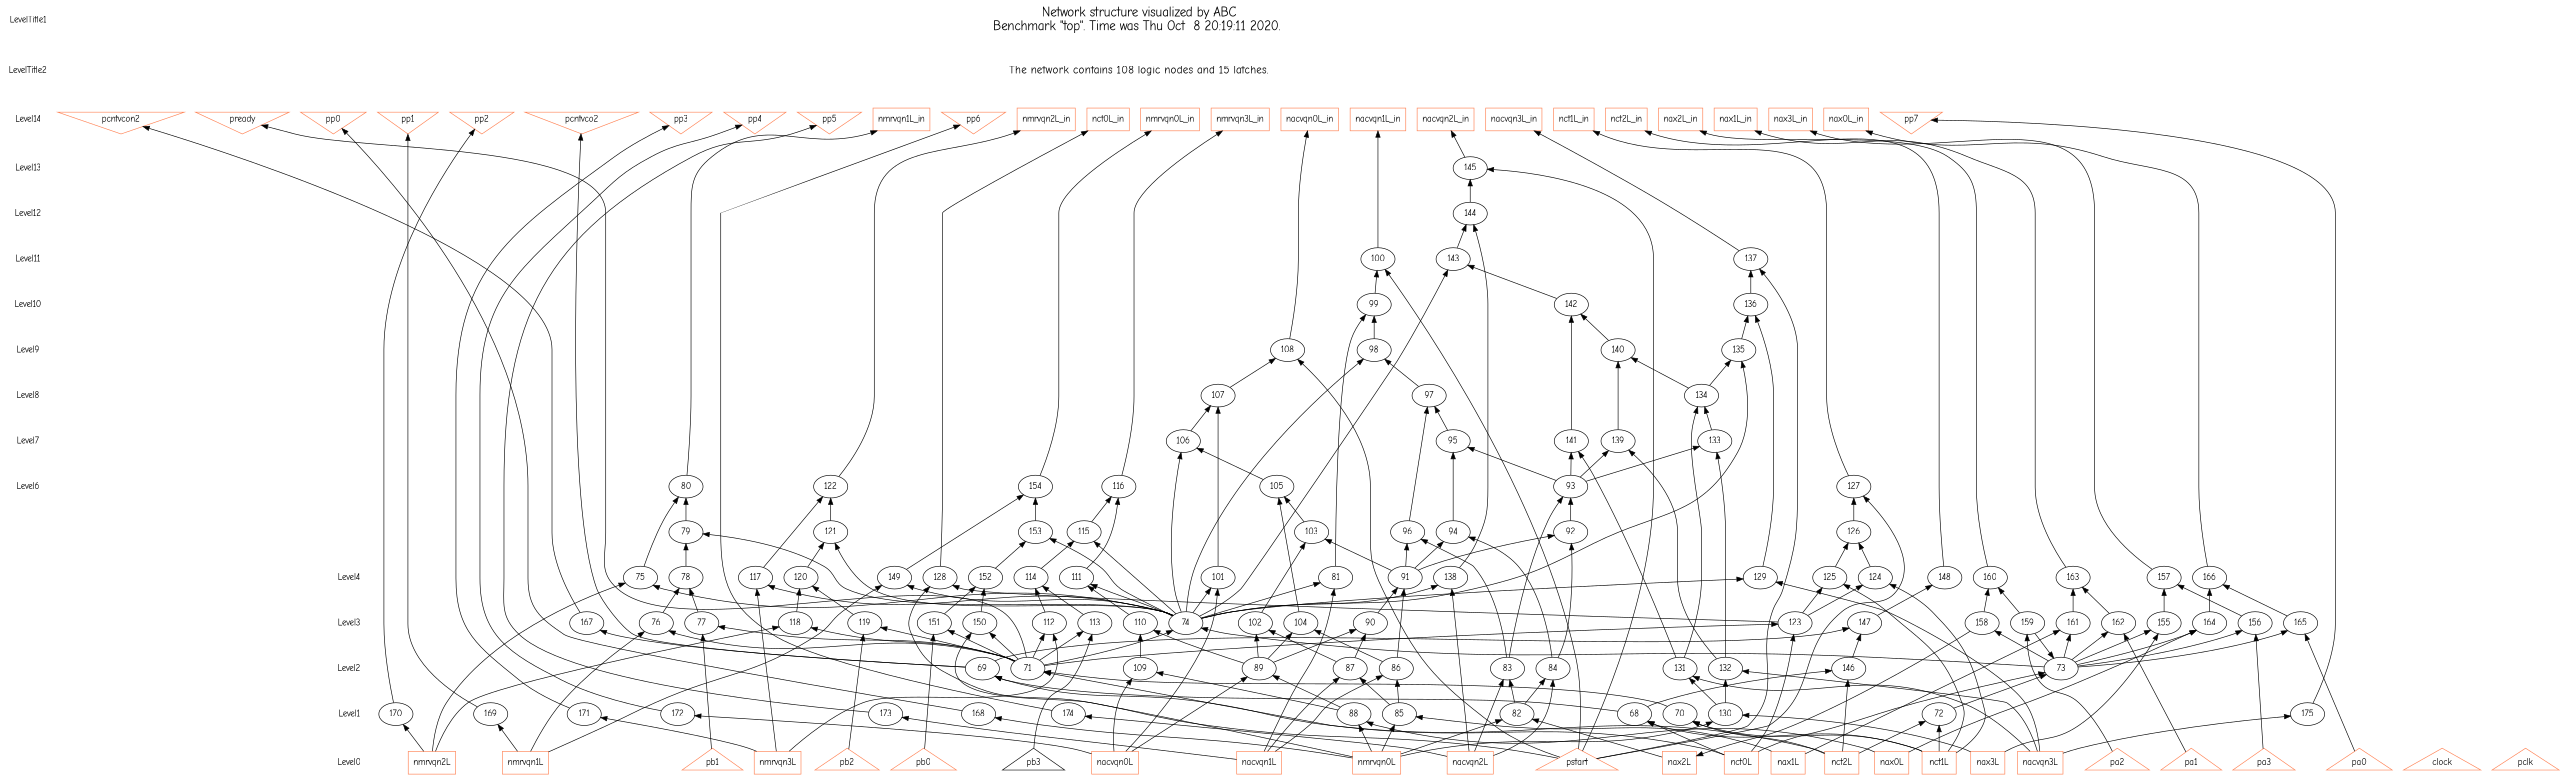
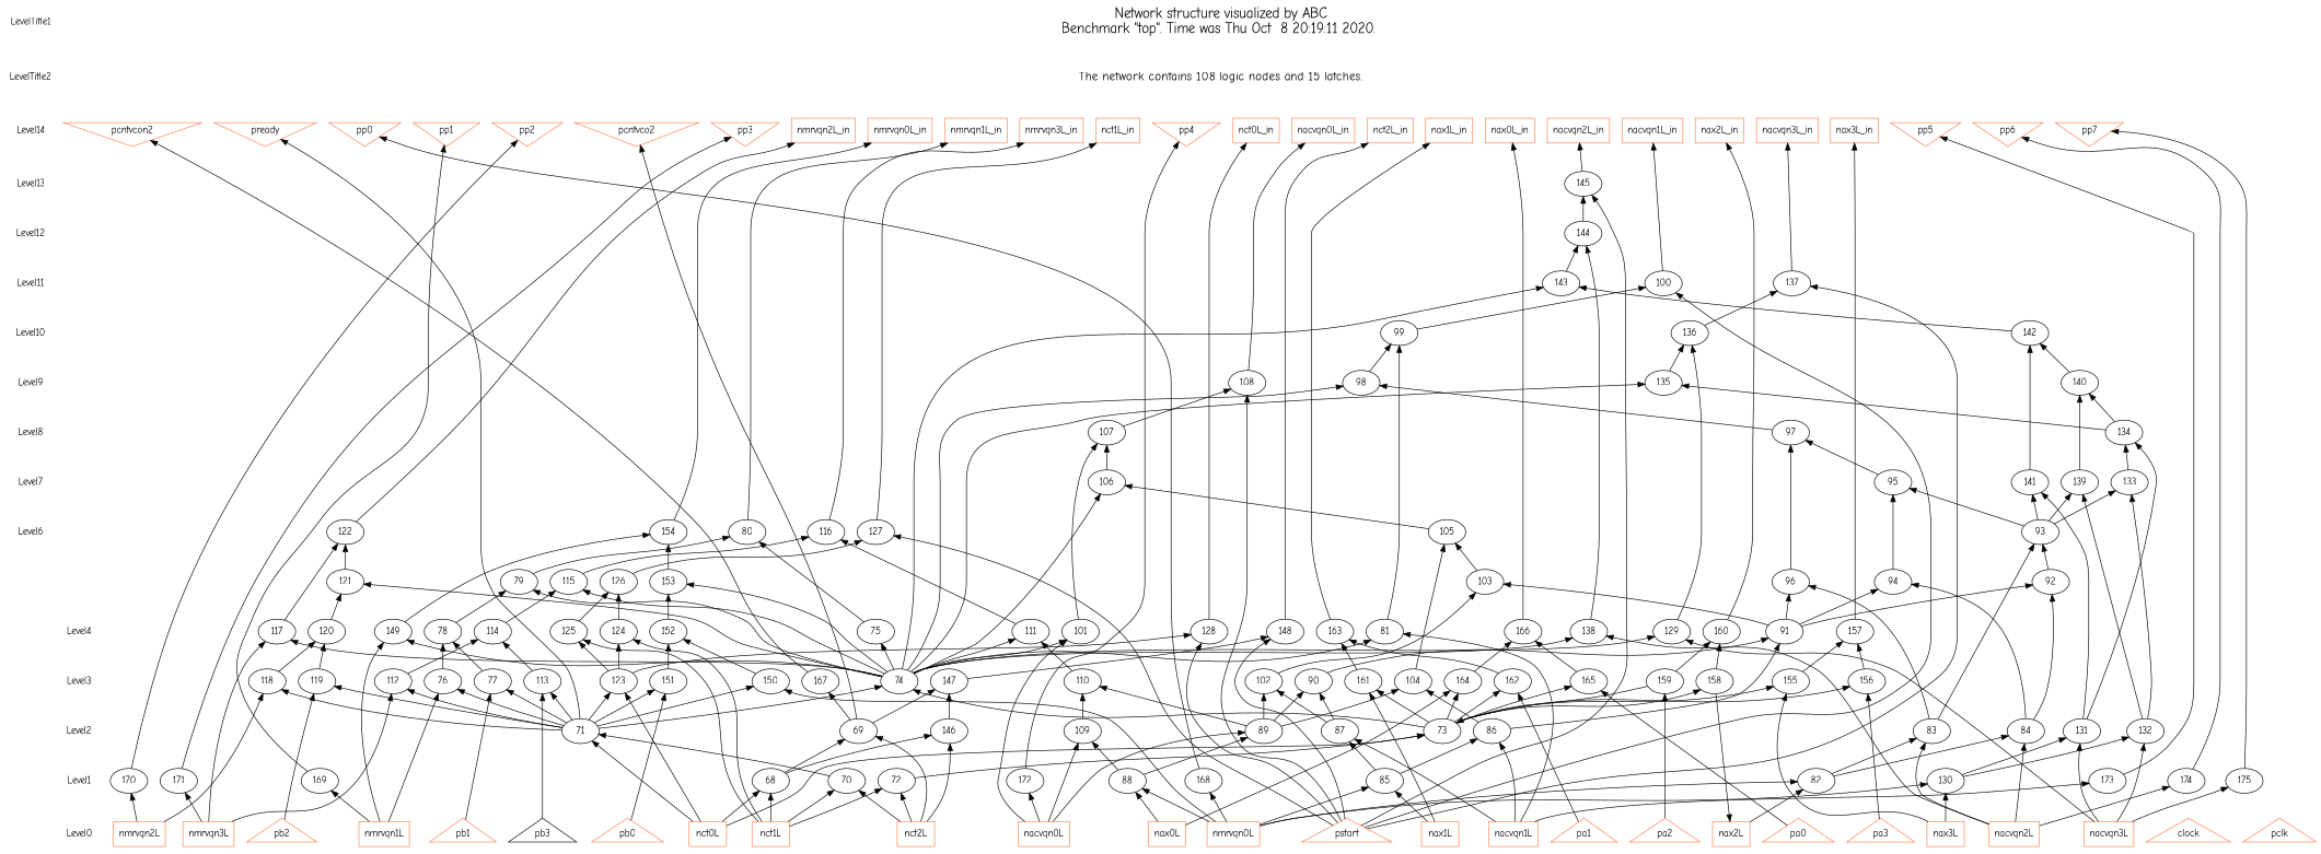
  digraph {
    fontname="Comic Neue"
    node [fontname="Comic Neue" shape=ellipse]
    edge [dir=back fontname="Comic Neue" style=solid]
    LevelTitle1 [shape=plaintext]
    LevelTitle2 [shape=plaintext]
    Level14 [shape=plaintext]
    Level13 [shape=plaintext]
    Level12 [shape=plaintext]
    Level11 [shape=plaintext]
    Level10 [shape=plaintext]
    Level9 [shape=plaintext]
    Level8 [shape=plaintext]
    Level7 [shape=plaintext]
    Level6 [shape=plaintext]
    Level4 [shape=plaintext]
    Level3 [shape=plaintext]
    Level2 [shape=plaintext]
    Level1 [shape=plaintext]
    Level0 [shape=plaintext]
    n17 [fontsize=20 label="Network structure visualized by ABC\nBenchmark \"top\". Time was Thu Oct  8 20:19:11 2020. " shape=plaintext]
    n18 [fontsize=18 label="The network contains 108 logic nodes and 15 latches.\n" shape=plaintext]
    n19 [color=coral fillcolor=coral label=pcntvcon2 shape=invtriangle]
    n20 [color=coral fillcolor=coral label=pready shape=invtriangle]
    n21 [color=coral fillcolor=coral label=pp0 shape=invtriangle]
    n22 [color=coral fillcolor=coral label=pp1 shape=invtriangle]
    n23 [color=coral fillcolor=coral label=pp2 shape=invtriangle]
    n24 [color=coral fillcolor=coral label=pcntvco2 shape=invtriangle]
    n25 [color=coral fillcolor=coral label=pp3 shape=invtriangle]
    n26 [color=coral fillcolor=coral label=pp4 shape=invtriangle]
    n27 [color=coral fillcolor=coral label=pp5 shape=invtriangle]
    n28 [color=coral fillcolor=coral label=pp6 shape=invtriangle]
    n29 [color=coral fillcolor=coral label=pp7 shape=invtriangle]
    n30 [color=coral fillcolor=coral label=nmrvqn1L_in shape=box]
    n31 [color=coral fillcolor=coral label=nacvqn1L_in shape=box]
    n32 [color=coral fillcolor=coral label=nacvqn0L_in shape=box]
    n33 [color=coral fillcolor=coral label=nmrvqn3L_in shape=box]
    n34 [color=coral fillcolor=coral label=nmrvqn2L_in shape=box]
    n35 [color=coral fillcolor=coral label=nct1L_in shape=box]
    n36 [color=coral fillcolor=coral label=nct0L_in shape=box]
    n37 [color=coral fillcolor=coral label=nacvqn3L_in shape=box]
    n38 [color=coral fillcolor=coral label=nacvqn2L_in shape=box]
    n39 [color=coral fillcolor=coral label=nct2L_in shape=box]
    n40 [color=coral fillcolor=coral label=nmrvqn0L_in shape=box]
    n41 [color=coral fillcolor=coral label=nax3L_in shape=box]
    n42 [color=coral fillcolor=coral label=nax2L_in shape=box]
    n43 [color=coral fillcolor=coral label=nax1L_in shape=box]
    n44 [color=coral fillcolor=coral label=nax0L_in shape=box]
    n45 [label="145\n"]
    n46 [label="144\n"]
    n47 [label="100\n"]
    n48 [label="137\n"]
    n49 [label="143\n"]
    n50 [label="99\n"]
    n51 [label="136\n"]
    n52 [label="142\n"]
    n53 [label="98\n"]
    n54 [label="108\n"]
    n55 [label="135\n"]
    n56 [label="140\n"]
    n57 [label="97\n"]
    n58 [label="107\n"]
    n59 [label="134\n"]
    n60 [label="95\n"]
    n61 [label="106\n"]
    n62 [label="133\n"]
    n63 [label="139\n"]
    n64 [label="141\n"]
    n65 [label="80\n"]
    n66 [label="93\n"]
    n67 [label="105\n"]
    n68 [label="116\n"]
    n69 [label="122\n"]
    n70 [label="127\n"]
    n71 [label="154\n"]
    n72 [label="79\n"]
    n73 [label="92\n"]
    n74 [label="94\n"]
    n75 [label="96\n"]
    n76 [label="103\n"]
    n77 [label="115\n"]
    n78 [label="121\n"]
    n79 [label="126\n"]
    n80 [label="153\n"]
    n81 [label="75\n"]
    n82 [label="78\n"]
    n83 [label="81\n"]
    n84 [label="91\n"]
    n85 [label="101\n"]
    n86 [label="111\n"]
    n87 [label="114\n"]
    n88 [label="117\n"]
    n89 [label="120\n"]
    n90 [label="124\n"]
    n91 [label="125\n"]
    n92 [label="128\n"]
    n93 [label="129\n"]
    n94 [label="138\n"]
    n95 [label="148\n"]
    n96 [label="149\n"]
    n97 [label="152\n"]
    n98 [label="157\n"]
    n99 [label="160\n"]
    n100 [label="163\n"]
    n101 [label="166\n"]
    n102 [label="74\n"]
    n103 [label="76\n"]
    n104 [label="77\n"]
    n105 [label="90\n"]
    n106 [label="102\n"]
    n107 [label="104\n"]
    n108 [label="110\n"]
    n109 [label="112\n"]
    n110 [label="113\n"]
    n111 [label="118\n"]
    n112 [label="119\n"]
    n113 [label="123\n"]
    n114 [label="147\n"]
    n115 [label="150\n"]
    n116 [label="151\n"]
    n117 [label="155\n"]
    n118 [label="156\n"]
    n119 [label="158\n"]
    n120 [label="159\n"]
    n121 [label="161\n"]
    n122 [label="162\n"]
    n123 [label="164\n"]
    n124 [label="165\n"]
    n125 [label="167\n"]
    n126 [label="69\n"]
    n127 [label="71\n"]
    n128 [label="73\n"]
    n129 [label="83\n"]
    n130 [label="84\n"]
    n131 [label="86\n"]
    n132 [label="87\n"]
    n133 [label="89\n"]
    n134 [label="109\n"]
    n135 [label="131\n"]
    n136 [label="132\n"]
    n137 [label="146\n"]
    n138 [label="68\n"]
    n139 [label="70\n"]
    n140 [label="72\n"]
    n141 [label="82\n"]
    n142 [label="85\n"]
    n143 [label="88\n"]
    n144 [label="130\n"]
    n145 [label="168\n"]
    n146 [label="169\n"]
    n147 [label="170\n"]
    n148 [label="171\n"]
    n149 [label="172\n"]
    n150 [label="173\n"]
    n151 [label="174\n"]
    n152 [label="175\n"]
    n153 [color=coral fillcolor=coral label=clock shape=triangle]
    n154 [color=coral fillcolor=coral label=pa1 shape=triangle]
    n155 [color=coral fillcolor=coral label=pb2 shape=triangle]
    n156 [color=coral fillcolor=coral label=pa0 shape=triangle]
    n157 [color=black fillcolor=coral label=pb3 shape=triangle]
    n158 [color=coral fillcolor=coral label=pa3 shape=triangle]
    n159 [color=coral fillcolor=coral label=pb0 shape=triangle]
    n160 [color=coral fillcolor=coral label=pa2 shape=triangle]
    n161 [color=coral fillcolor=coral label=pb1 shape=triangle]
    n162 [color=coral fillcolor=coral label=pclk shape=triangle]
    n163 [color=coral fillcolor=coral label=pstart shape=triangle]
    n164 [color=coral fillcolor=coral label=nmrvqn1L shape=box]
    n165 [color=coral fillcolor=coral label=nacvqn1L shape=box]
    n166 [color=coral fillcolor=coral label=nacvqn0L shape=box]
    n167 [color=coral fillcolor=coral label=nmrvqn3L shape=box]
    n168 [color=coral fillcolor=coral label=nmrvqn2L shape=box]
    n169 [color=coral fillcolor=coral label=nct1L shape=box]
    n170 [color=coral fillcolor=coral label=nct0L shape=box]
    n171 [color=coral fillcolor=coral label=nacvqn3L shape=box]
    n172 [color=coral fillcolor=coral label=nacvqn2L shape=box]
    n173 [color=coral fillcolor=coral label=nct2L shape=box]
    n174 [color=coral fillcolor=coral label=nmrvqn0L shape=box]
    n175 [color=coral fillcolor=coral label=nax3L shape=box]
    n176 [color=coral fillcolor=coral label=nax2L shape=box]
    n177 [color=coral fillcolor=coral label=nax1L shape=box]
    n178 [color=coral fillcolor=coral label=nax0L shape=box]
    subgraph sub_1 {
      LevelTitle1
      LevelTitle2
      Level14
      Level13
      Level12
      Level11
      Level10
      Level9
      Level8
      Level7
      Level6
      Level4
      Level3
      Level2
      Level1
      Level0
    }
    subgraph sub_2 {
      rank=same
      LevelTitle1
      n17
    }
    subgraph sub_3 {
      rank=same
      LevelTitle2
      n18
    }
    subgraph sub_4 {
      rank=same
      Level14
      n19
      n20
      n21
      n22
      n23
      n24
      n25
      n26
      n27
      n28
      n29
      n30
      n31
      n32
      n33
      n34
      n35
      n36
      n37
      n38
      n39
      n40
      n41
      n42
      n43
      n44
    }
    subgraph sub_5 {
      rank=same
      Level13
      n45
    }
    subgraph sub_6 {
      rank=same
      Level12
      n46
    }
    subgraph sub_7 {
      rank=same
      Level11
      n47
      n48
      n49
    }
    subgraph sub_8 {
      rank=same
      Level10
      n50
      n51
      n52
    }
    subgraph sub_9 {
      rank=same
      Level9
      n53
      n54
      n55
      n56
    }
    subgraph sub_10 {
      rank=same
      Level8
      n57
      n58
      n59
    }
    subgraph sub_11 {
      rank=same
      Level7
      n60
      n61
      n62
      n63
      n64
    }
    subgraph sub_12 {
      rank=same
      Level6
      n65
      n66
      n67
      n68
      n69
      n70
      n71
    }
    subgraph sub_13 {
      rank=same
      n72
      n73
      n74
      n75
      n76
      n77
      n78
      n79
      n80
    }
    subgraph sub_14 {
      rank=same
      Level4
      n81
      n82
      n83
      n84
      n85
      n86
      n87
      n88
      n89
      n90
      n91
      n92
      n93
      n94
      n95
      n96
      n97
      n98
      n99
      n100
      n101
    }
    subgraph sub_15 {
      rank=same
      Level3
      n102
      n103
      n104
      n105
      n106
      n107
      n108
      n109
      n110
      n111
      n112
      n113
      n114
      n115
      n116
      n117
      n118
      n119
      n120
      n121
      n122
      n123
      n124
      n125
    }
    subgraph sub_16 {
      rank=same
      Level2
      n126
      n127
      n128
      n129
      n130
      n131
      n132
      n133
      n134
      n135
      n136
      n137
    }
    subgraph sub_17 {
      rank=same
      Level1
      n138
      n139
      n140
      n141
      n142
      n143
      n144
      n145
      n146
      n147
      n148
      n149
      n150
      n151
      n152
    }
    subgraph sub_18 {
      rank=same
      Level0
      n153
      n154
      n155
      n156
      n157
      n158
      n159
      n160
      n161
      n162
      n163
      n164
      n165
      n166
      n167
      n168
      n169
      n170
      n171
      n172
      n173
      n174
      n175
      n176
      n177
      n178
    }
    LevelTitle1 -> LevelTitle2 [style=invis]
    LevelTitle2 -> Level14 [style=invis]
    Level14 -> Level13 [style=invis]
    Level13 -> Level12 [style=invis]
    Level12 -> Level11 [style=invis]
    Level11 -> Level10 [style=invis]
    Level10 -> Level9 [style=invis]
    Level9 -> Level8 [style=invis]
    Level8 -> Level7 [style=invis]
    Level7 -> Level6 [style=invis]
    Level4 -> Level3 [style=invis]
    Level3 -> Level2 [style=invis]
    Level2 -> Level1 [style=invis]
    Level1 -> Level0 [style=invis]
    n17 -> n18 [style=invis]
    n18 -> n19 [style=invis]
    n18 -> n20 [style=invis]
    n18 -> n21 [style=invis]
    n18 -> n22 [style=invis]
    n18 -> n23 [style=invis]
    n18 -> n24 [style=invis]
    n18 -> n25 [style=invis]
    n18 -> n26 [style=invis]
    n18 -> n27 [style=invis]
    n18 -> n28 [style=invis]
    n18 -> n29 [style=invis]
    n18 -> n30 [style=invis]
    n18 -> n31 [style=invis]
    n18 -> n32 [style=invis]
    n18 -> n33 [style=invis]
    n18 -> n34 [style=invis]
    n18 -> n35 [style=invis]
    n18 -> n36 [style=invis]
    n18 -> n37 [style=invis]
    n18 -> n38 [style=invis]
    n18 -> n39 [style=invis]
    n18 -> n40 [style=invis]
    n18 -> n41 [style=invis]
    n18 -> n42 [style=invis]
    n18 -> n43 [style=invis]
    n18 -> n44 [style=invis]
    n19 -> n20 [style=invis]
    n19 -> n125
    n20 -> n21 [style=invis]
    n20 -> n127
    n21 -> n22 [style=invis]
    n21 -> n145
    n22 -> n23 [style=invis]
    n22 -> n146
    n23 -> n24 [style=invis]
    n23 -> n147
    n24 -> n25 [style=invis]
    n24 -> n126
    n25 -> n26 [style=invis]
    n25 -> n148
    n26 -> n27 [style=invis]
    n26 -> n149
    n27 -> n28 [style=invis]
    n27 -> n150
    n28 -> n29 [style=invis]
    n28 -> n151
    n29 -> n152
    n30 -> n65
    n31 -> n47
    n32 -> n54
    n33 -> n68
    n34 -> n69
    n35 -> n70
    n36 -> n92
    n37 -> n48
    n38 -> n45
    n39 -> n95
    n40 -> n71
    n41 -> n98
    n42 -> n99
    n43 -> n100
    n44 -> n101
    n45 -> n46
    n45 -> n163
    n46 -> n49
    n46 -> n94
    n47 -> n50
    n47 -> n163
    n48 -> n51
    n48 -> n163
    n49 -> n52
    n49 -> n102
    n50 -> n53
    n50 -> n83
    n51 -> n55
    n51 -> n93
    n52 -> n56
    n52 -> n64
    n53 -> n57
    n53 -> n102
    n54 -> n58
    n54 -> n163
    n55 -> n59
    n55 -> n102
    n56 -> n59
    n56 -> n63
    n57 -> n60
    n57 -> n75
    n58 -> n61
    n58 -> n85
    n59 -> n62
    n59 -> n135
    n60 -> n66
    n60 -> n74
    n61 -> n67
    n61 -> n102
    n62 -> n66
    n62 -> n136
    n63 -> n66
    n63 -> n136
    n64 -> n66
    n64 -> n135
    n65 -> n72
    n65 -> n81
    n66 -> n73
    n66 -> n129
    n67 -> n76
    n67 -> n107
    n68 -> n77
    n68 -> n86
    n69 -> n78
    n69 -> n88
    n70 -> n79
    n70 -> n163
    n71 -> n80
    n71 -> n96
    n72 -> n82
    n72 -> n102
    n73 -> n84
    n73 -> n130
    n74 -> n84
    n74 -> n130
    n75 -> n84
    n75 -> n129
    n76 -> n84
    n76 -> n106
    n77 -> n87
    n77 -> n102
    n78 -> n89
    n78 -> n102
    n79 -> n90
    n79 -> n91
    n80 -> n97
    n80 -> n102
    n81 -> n102
-   n81 -> n168
    n82 -> n103
    n82 -> n104
    n83 -> n102
    n83 -> n165
    n84 -> n105
    n84 -> n131
    n85 -> n102
    n85 -> n166
    n86 -> n102
    n86 -> n108
    n87 -> n109
    n87 -> n110
    n88 -> n102
    n88 -> n167
    n89 -> n111
    n89 -> n112
    n90 -> n113
    n90 -> n169
    n91 -> n113
    n91 -> n169
    n92 -> n113
    n92 -> n163
    n93 -> n102
    n93 -> n171
    n94 -> n102
    n94 -> n172
    n95 -> n114
+   n95 -> n163
    n96 -> n102
    n96 -> n164
    n97 -> n115
    n97 -> n116
    n98 -> n117
    n98 -> n118
    n99 -> n119
    n99 -> n120
    n100 -> n121
    n100 -> n122
    n101 -> n123
    n101 -> n124
    n102 -> n127
    n102 -> n128
    n103 -> n127
    n103 -> n164
    n104 -> n127
    n104 -> n161
    n105 -> n132
    n105 -> n133
    n106 -> n132
    n106 -> n133
    n107 -> n131
    n107 -> n133
    n108 -> n133
    n108 -> n134
    n109 -> n127
    n109 -> n167
    n110 -> n127
    n110 -> n157
    n111 -> n127
    n111 -> n168
    n112 -> n127
    n112 -> n155
    n113 -> n127
    n113 -> n170
    n114 -> n126
    n114 -> n137
    n115 -> n127
    n115 -> n174
    n116 -> n127
    n116 -> n159
    n117 -> n128
    n117 -> n175
    n118 -> n128
    n118 -> n158
    n119 -> n128
    n120 -> n160
    n121 -> n128
    n121 -> n177
    n122 -> n128
    n122 -> n154
    n123 -> n128
    n123 -> n178
    n124 -> n128
    n124 -> n156
    n125 -> n126
    n126 -> n138
    n126 -> n173
    n127 -> n139
    n127 -> n170
    n128 -> n120
    n128 -> n140
    n128 -> n170
    n129 -> n141
    n129 -> n172
    n130 -> n141
    n130 -> n172
    n131 -> n142
    n131 -> n165
    n132 -> n142
    n132 -> n165
    n133 -> n143
    n133 -> n166
    n134 -> n143
    n134 -> n166
    n135 -> n144
    n135 -> n171
    n136 -> n144
    n136 -> n171
    n137 -> n138
    n137 -> n173
    n138 -> n169
    n138 -> n170
    n139 -> n169
    n139 -> n173
    n140 -> n169
    n140 -> n173
    n141 -> n174
    n141 -> n176
    n142 -> n174
    n142 -> n177
    n143 -> n174
    n143 -> n178
    n144 -> n174
    n144 -> n175
    n145 -> n174
    n146 -> n164
    n147 -> n168
    n148 -> n167
    n149 -> n166
    n150 -> n165
    n151 -> n172
    n152 -> n171
    n176 -> n119
  }
